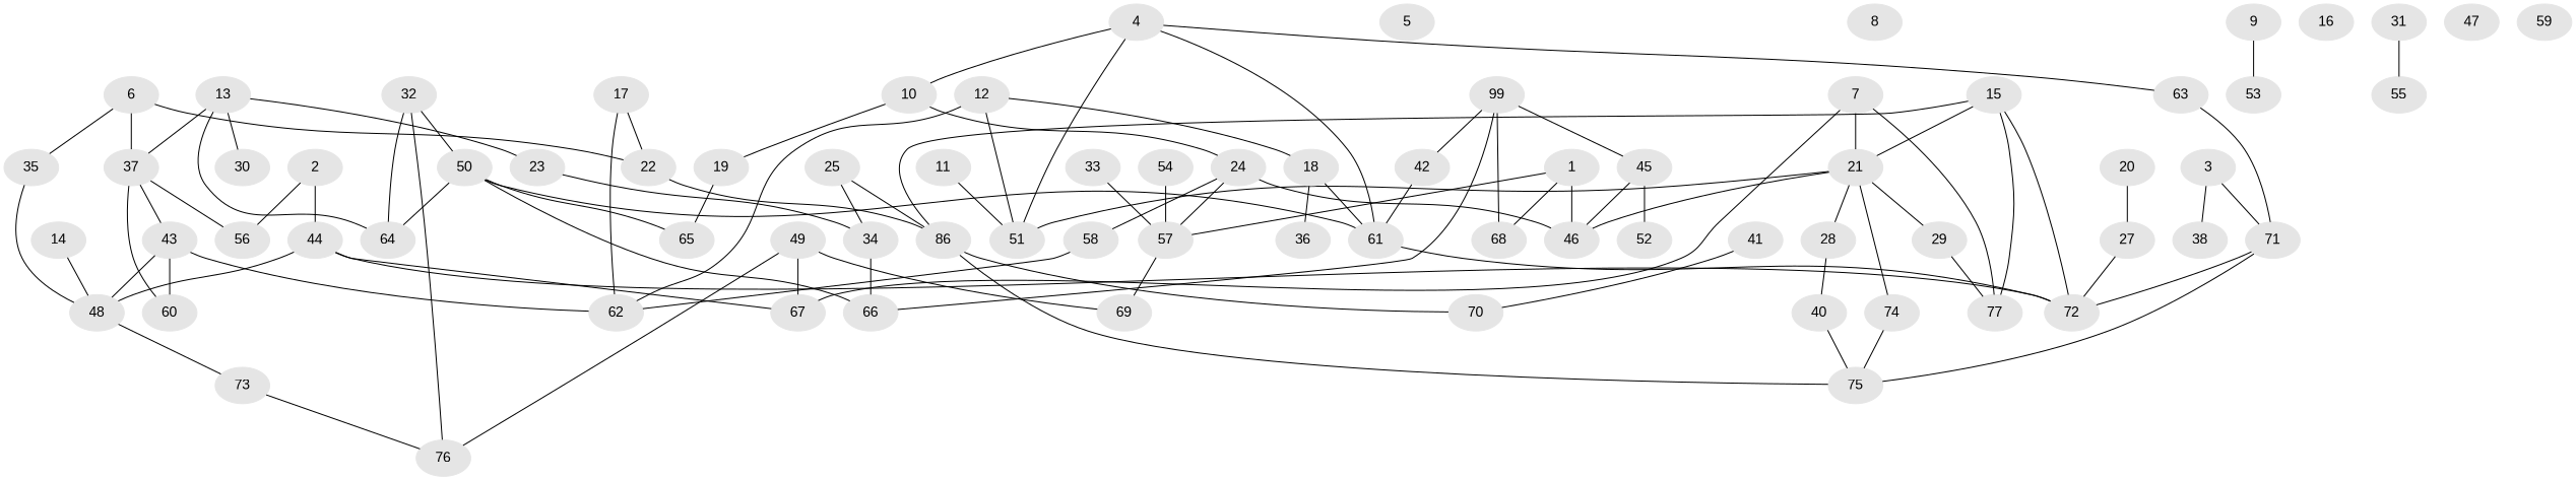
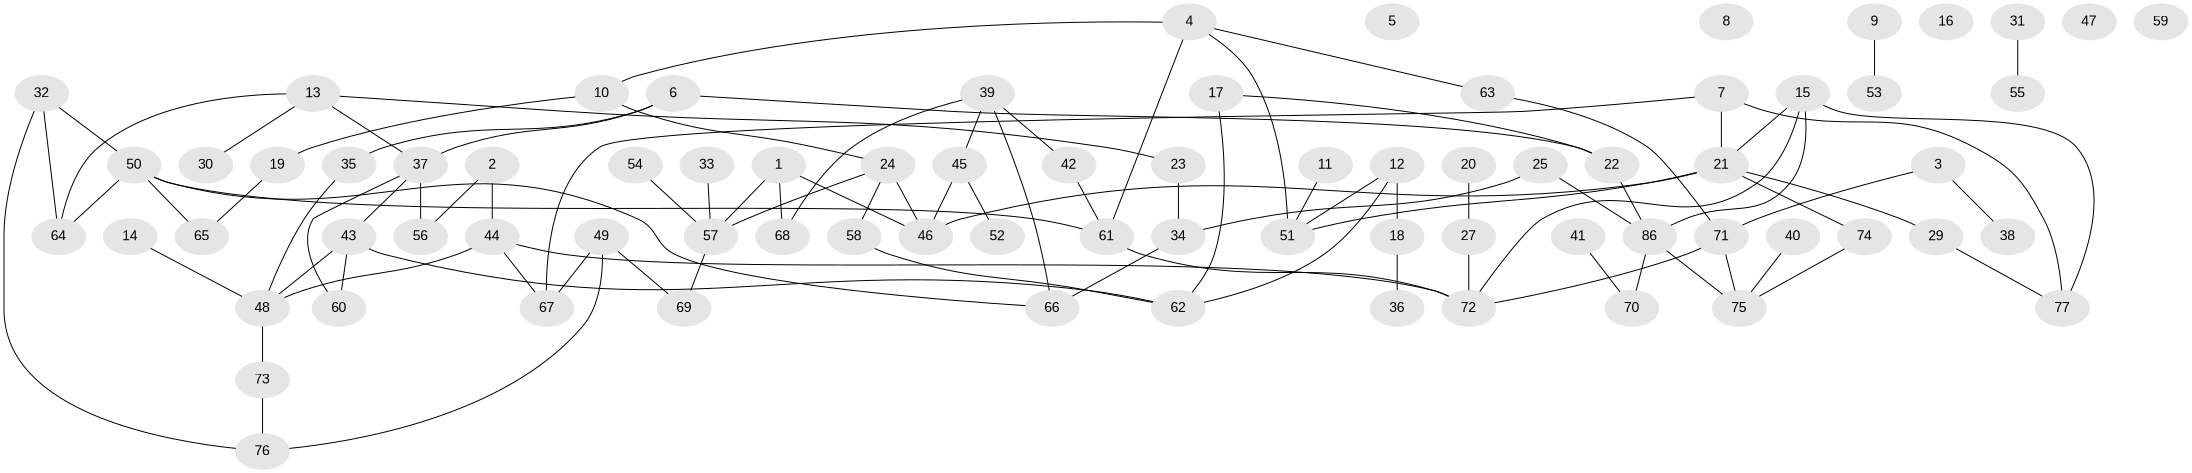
  graph {
    fontname="Liberation Sans"
    node [color=gray90 fontname="Liberation Sans" style=filled]
    edge [fontname="Liberation Sans"]
    1
    46
    57
    68
    69
    2
    44
    56
    67
    48
    72
    3
    38
    71
    75
    4
    10
    51
    61
    63
    19
    24
    5
    6
    22
    35
    37
    n28 [label=86]
    43
    60
    7
    21
    77
-   28
    29
    74
    8
    9
    53
    65
    58
    11
    12
    18
    62
    36
    13
    23
    30
    64
    34
    14
    73
    15
    70
    16
    17
    20
    27
    40
    66
    25
    31
    55
    32
    50
    76
    33
-   39 [label=99]
+   39
    42
    45
    52
    41
    47
    49
    54
    59
    1 -- 46
    1 -- 57
    1 -- 68
    57 -- 69
    2 -- 44
    2 -- 56
    44 -- 67
    44 -- 48
    44 -- 72
    48 -- 73
    3 -- 38
    3 -- 71
    71 -- 72
    71 -- 75
    4 -- 10
    4 -- 51
    4 -- 61
    4 -- 63
    10 -- 19
    10 -- 24
    61 -- 72
    63 -- 71
    19 -- 65
    24 -- 46
    24 -- 57
    24 -- 58
    6 -- 22
    6 -- 35
    6 -- 37
    22 -- n28
    35 -- 48
    37 -- 56
    37 -- 43
    37 -- 60
    n28 -- 75
    n28 -- 70
    43 -- 48
    43 -- 60
    43 -- 62
    7 -- 67
    7 -- 21
    7 -- 77
    21 -- 46
    21 -- 51
-   21 -- 28
    21 -- 29
    21 -- 74
-   28 -- 40
    29 -- 77
    74 -- 75
    9 -- 53
    58 -- 62
    11 -- 51
    12 -- 51
    12 -- 18
    12 -- 62
-   18 -- 61
    18 -- 36
    13 -- 37
    13 -- 23
    13 -- 30
    13 -- 64
    23 -- 34
    34 -- 66
    14 -- 48
    73 -- 76
    15 -- 72
    15 -- n28
    15 -- 21
    15 -- 77
    17 -- 22
    17 -- 62
    20 -- 27
    27 -- 72
    40 -- 75
    25 -- n28
    25 -- 34
    31 -- 55
    32 -- 64
    32 -- 50
    32 -- 76
    50 -- 61
    50 -- 65
    50 -- 64
    50 -- 66
    33 -- 57
    39 -- 68
    39 -- 66
    39 -- 42
    39 -- 45
    42 -- 61
    45 -- 46
    45 -- 52
    41 -- 70
    49 -- 69
    49 -- 67
    49 -- 76
    54 -- 57
  }
